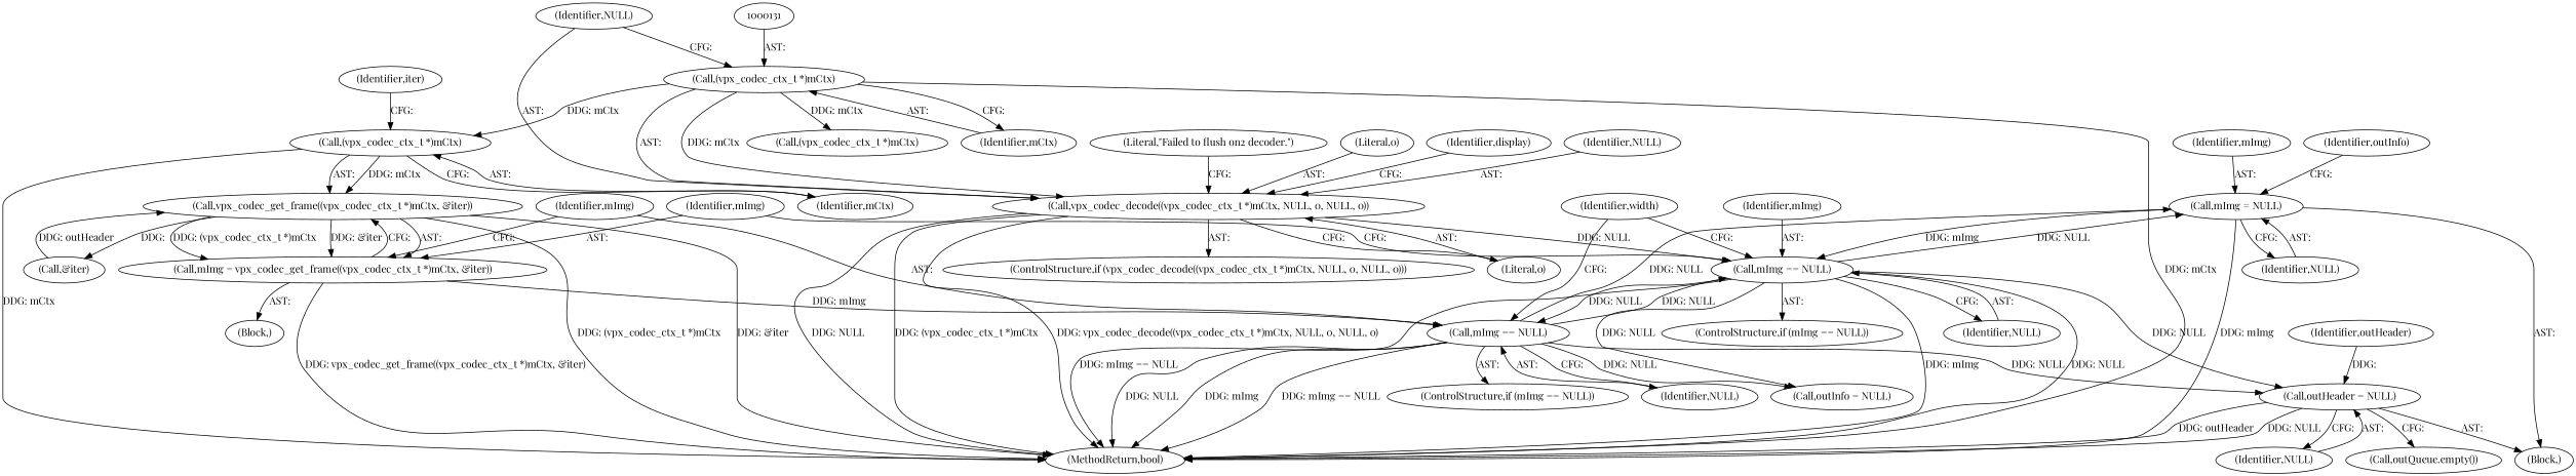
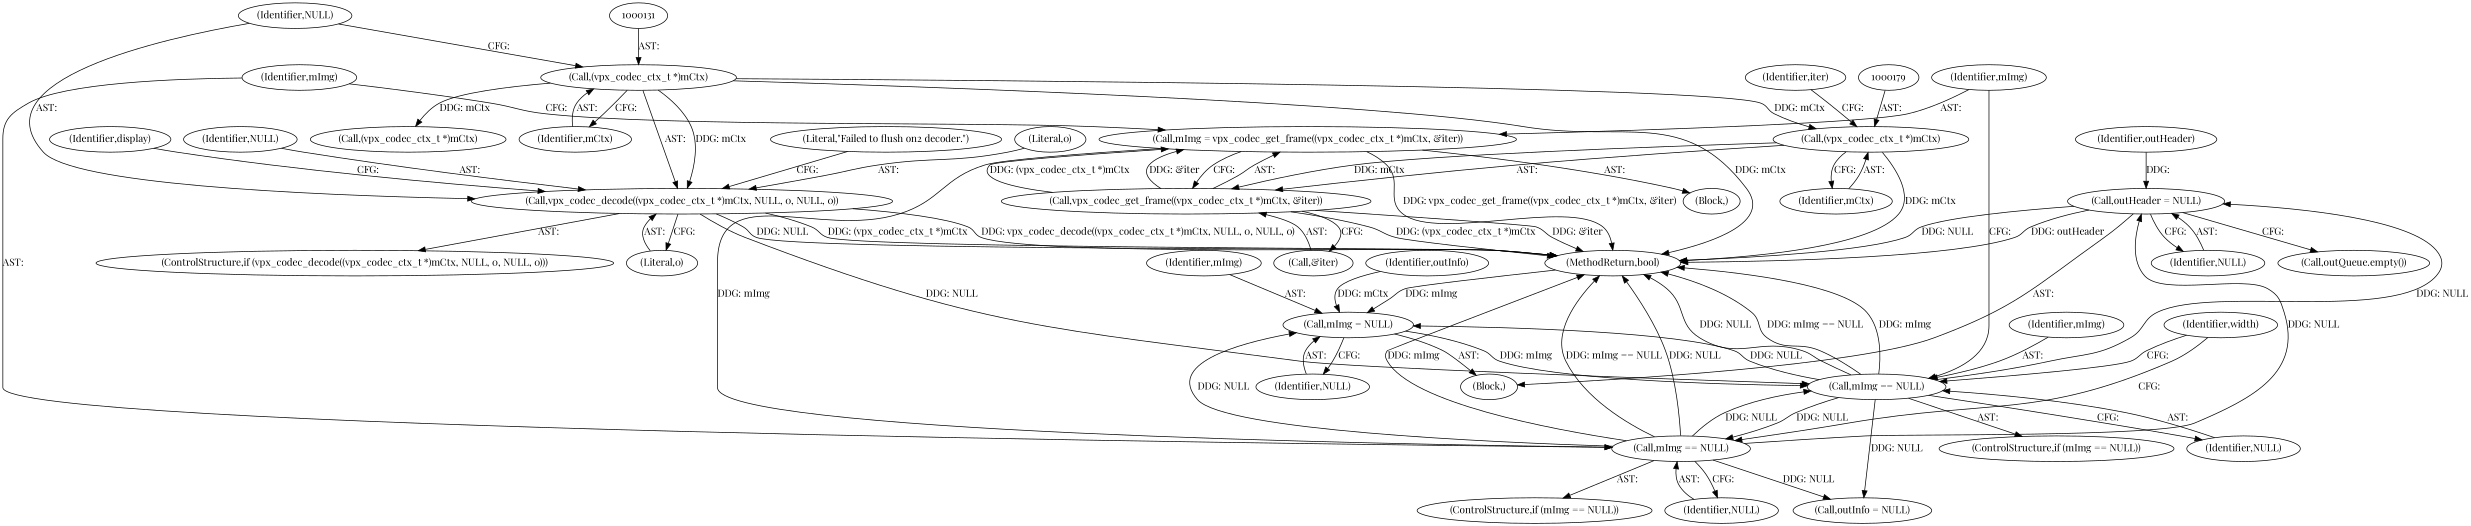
  digraph {
    fontname="Playfair Display"
    node [fontname="Playfair Display"]
    edge [fontname="Playfair Display"]
    n1 [label="(Call,outHeader = NULL)"]
    n2 [label="(Block,)"]
    n3 [label="(Identifier,NULL)"]
    n4 [label="(MethodReturn,bool)"]
    n5 [label="(Call,outQueue.empty())"]
    n6 [label="(Call,mImg == NULL)"]
    n7 [label="(Call,mImg == NULL)"]
    n8 [label="(Call,mImg = NULL)"]
    n9 [label="(Call,outInfo = NULL)"]
    n10 [label="(ControlStructure,if (mImg == NULL))"]
    n11 [label="(Identifier,NULL)"]
    n12 [label="(ControlStructure,if (mImg == NULL))"]
    n13 [label="(Identifier,NULL)"]
    n14 [label="(Identifier,NULL)"]
    n15 [label="(Call,mImg = vpx_codec_get_frame((vpx_codec_ctx_t *)mCtx, &iter))"]
    n16 [label="(Call,vpx_codec_get_frame((vpx_codec_ctx_t *)mCtx, &iter))"]
    n17 [label="(Block,)"]
    n18 [label="(Call,&iter)"]
    n19 [label="(Call,(vpx_codec_ctx_t *)mCtx)"]
    n20 [label="(Identifier,mCtx)"]
    n21 [label="(Call,(vpx_codec_ctx_t *)mCtx)"]
    n22 [label="(Call,vpx_codec_decode((vpx_codec_ctx_t *)mCtx, NULL, 0, NULL, 0))"]
    n23 [label="(Call,(vpx_codec_ctx_t *)mCtx)"]
    n24 [label="(Identifier,mCtx)"]
    n25 [label="(ControlStructure,if (vpx_codec_decode((vpx_codec_ctx_t *)mCtx, NULL, 0, NULL, 0)))"]
    n26 [label="(Literal,0)"]
    n27 [label="(Identifier,iter)"]
    n28 [label="(Identifier,outHeader)"]
    n29 [label="(Identifier,mImg)"]
    n30 [label="(Identifier,NULL)"]
    n31 [label="(Identifier,outInfo)"]
    n32 [label="(Identifier,width)"]
    n33 [label="(Literal,\"Failed to flush on2 decoder.\")"]
    n34 [label="(Identifier,mImg)"]
    n35 [label="(Literal,0)"]
    n36 [label="(Identifier,display)"]
    n37 [label="(Identifier,NULL)"]
    n38 [label="(Identifier,mImg)"]
    n39 [label="(Identifier,mImg)"]
+   1000179
    1000131
    n1 -> n2 [label="AST: "]
    n1 -> n3 [label="CFG: "]
    n1 -> n4 [label="DDG: outHeader"]
    n1 -> n4 [label="DDG: NULL"]
    n1 -> n5 [label="CFG: "]
    n3 -> n1 [label="AST: "]
    n6 -> n1 [label="DDG: NULL"]
    n6 -> n4 [label="DDG: NULL"]
    n6 -> n4 [label="DDG: mImg"]
    n6 -> n4 [label="DDG: mImg == NULL"]
    n6 -> n7 [label="DDG: NULL"]
    n6 -> n8 [label="DDG: NULL"]
    n6 -> n9 [label="DDG: NULL"]
    n6 -> n10 [label="AST: "]
    n6 -> n11 [label="CFG: "]
    n7 -> n1 [label="DDG: NULL"]
    n7 -> n4 [label="DDG: mImg"]
    n7 -> n4 [label="DDG: NULL"]
    n7 -> n4 [label="DDG: mImg == NULL"]
    n7 -> n6 [label="DDG: NULL"]
    n7 -> n8 [label="DDG: NULL"]
    n7 -> n9 [label="DDG: NULL"]
    n7 -> n12 [label="AST: "]
    n7 -> n13 [label="CFG: "]
    n8 -> n2 [label="AST: "]
-   n8 -> n4 [label="DDG: mImg"]
+   n4 -> n8 [label="DDG: mImg"]
    n8 -> n7 [label="DDG: mImg"]
    n8 -> n14 [label="CFG: "]
    n11 -> n6 [label="AST: "]
    n13 -> n7 [label="AST: "]
    n14 -> n8 [label="AST: "]
    n15 -> n4 [label="DDG: vpx_codec_get_frame((vpx_codec_ctx_t *)mCtx, &iter)"]
    n15 -> n6 [label="DDG: mImg"]
    n15 -> n16 [label="CFG: "]
    n15 -> n17 [label="AST: "]
    n16 -> n4 [label="DDG: (vpx_codec_ctx_t *)mCtx"]
    n16 -> n4 [label="DDG: &iter"]
    n16 -> n15 [label="AST: "]
    n16 -> n15 [label="DDG: (vpx_codec_ctx_t *)mCtx"]
    n16 -> n15 [label="DDG: &iter"]
-   n16 -> n18 [label="DDG: "]
-   n18 -> n16 [label="DDG: outHeader"]
+   n16 -> n18 [label="CFG: "]
+   n18 -> n16 [label="AST: "]
    n19 -> n4 [label="DDG: mCtx"]
    n19 -> n16 [label="AST: "]
    n19 -> n16 [label="DDG: mCtx"]
    n19 -> n20 [label="CFG: "]
    n20 -> n19 [label="AST: "]
    n21 -> n4 [label="DDG: mCtx"]
    n21 -> n19 [label="DDG: mCtx"]
    n21 -> n22 [label="AST: "]
    n21 -> n22 [label="DDG: mCtx"]
    n21 -> n23 [label="DDG: mCtx"]
    n21 -> n24 [label="CFG: "]
    n22 -> n4 [label="DDG: (vpx_codec_ctx_t *)mCtx"]
    n22 -> n4 [label="DDG: vpx_codec_decode((vpx_codec_ctx_t *)mCtx, NULL, 0, NULL, 0)"]
    n22 -> n4 [label="DDG: NULL"]
    n22 -> n7 [label="DDG: NULL"]
    n22 -> n25 [label="AST: "]
    n22 -> n26 [label="CFG: "]
    n24 -> n21 [label="AST: "]
    n26 -> n22 [label="AST: "]
    n27 -> n19 [label="CFG: "]
    n28 -> n1 [label="DDG: "]
    n29 -> n7 [label="AST: "]
    n30 -> n21 [label="CFG: "]
    n30 -> n22 [label="AST: "]
-   n31 -> n8 [label="CFG: "]
+   n31 -> n8 [label="DDG: mCtx"]
    n32 -> n6 [label="CFG: "]
    n32 -> n7 [label="CFG: "]
    n33 -> n22 [label="CFG: "]
    n34 -> n7 [label="CFG: "]
    n34 -> n15 [label="AST: "]
    n35 -> n22 [label="AST: "]
    n36 -> n22 [label="CFG: "]
    n37 -> n22 [label="AST: "]
    n38 -> n6 [label="AST: "]
    n38 -> n15 [label="CFG: "]
    n39 -> n8 [label="AST: "]
+   1000179 -> n19 [label="AST: "]
    1000131 -> n21 [label="AST: "]
  }
